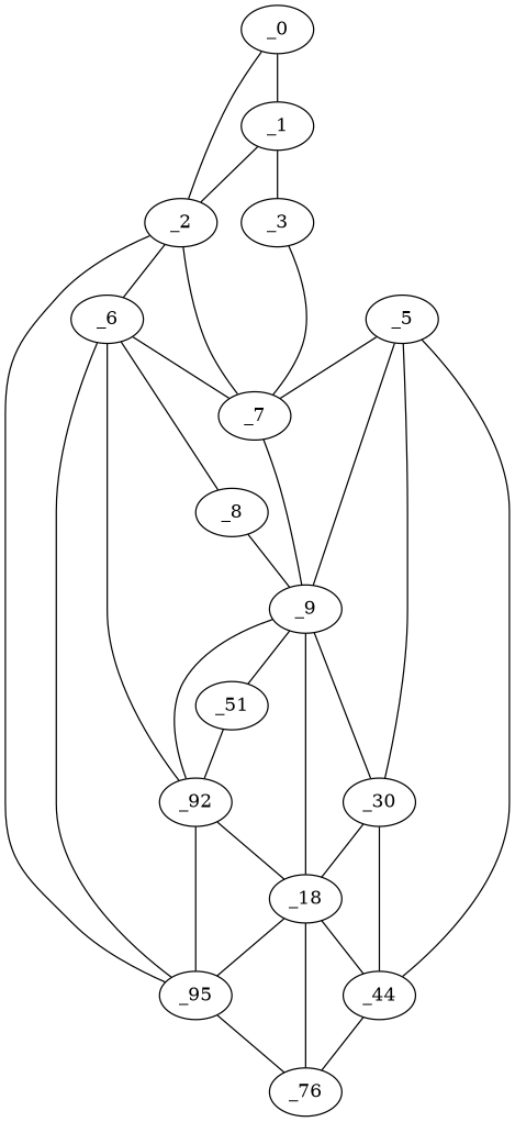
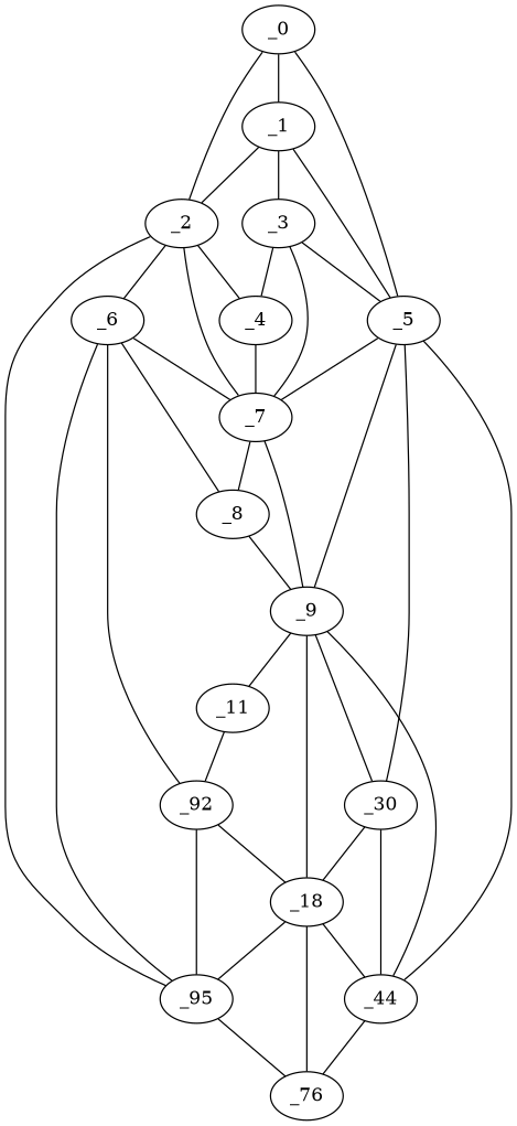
  graph {
    node [x=100]
    edge [valence=1]
    _0 [x=5 y=40]
    _1 [x=22 y=38]
    _2 [x=29 y=31]
    _5 [x=62 y=79]
    _3 [x=42 y=43]
+   _4 [x=51 y=45]
    _6 [x=63 y=49]
    n8 [label=_95 x=125 y=68]
    _7 [x=64 y=65]
    _9 [x=82 y=72]
    n11 [label=_30 x=84 y=88]
    n12 [label=_44 y=95]
    _8 [x=73 y=54]
    n14 [label=_92 x=95 y=61]
    n15 [label=_76 x=126 y=85]
-   _11 [x=85 y=58 label=_51]
+   _11 [x=85 y=58]
    n17 [label=_18 y=80]
    _0 -- _1 [valence=2]
    _0 -- _2
+   _0 -- _5
    _1 -- _2
+   _1 -- _5
    _1 -- _3 [valence=2]
+   _2 -- _4 [valence=2]
    _2 -- _6
    _2 -- n8
    _2 -- _7 [valence=2]
    _5 -- _7
    _5 -- _9 [valence=2]
    _5 -- n11 [valence=2]
    _5 -- n12
+   _3 -- _5 [valence=2]
+   _3 -- _4
    _3 -- _7 [valence=2]
+   _4 -- _7
    _6 -- n8 [valence=2]
    _6 -- _7 [valence=2]
    _6 -- _8
    _6 -- n14
    n8 -- n15
    _7 -- _9 [valence=2]
+   _7 -- _8 [valence=2]
    _9 -- n11
-   _9 -- n14
+   _9 -- n12
    _9 -- _11 [valence=2]
    _9 -- n17 [valence=2]
    n11 -- n12
    n11 -- n17 [valence=2]
    n12 -- n15
    _8 -- _9
    n14 -- n8 [valence=2]
    n14 -- n17
    _11 -- n14 [valence=2]
    n17 -- n8 [valence=2]
    n17 -- n12
    n17 -- n15 [valence=2]
  }
